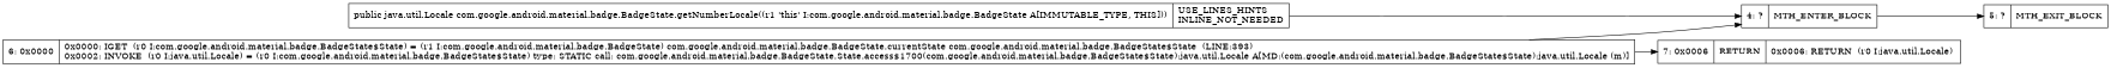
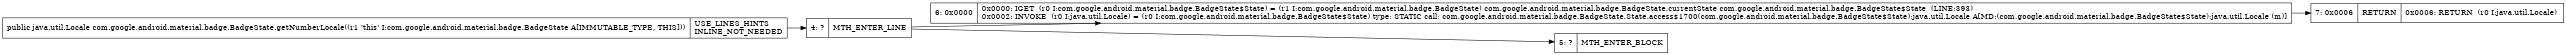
  digraph {
    rankdir=LR
    node [shape=record]
-   n1 [label="{4\:\ ?|MTH_ENTER_BLOCK\l}"]
+   n1 [label="{4\:\ ?|MTH_ENTER_LINE\l}"]
    n2 [label="{6\:\ 0x0000|0x0000: IGET  (r0 I:com.google.android.material.badge.BadgeState$State) = (r1 I:com.google.android.material.badge.BadgeState) com.google.android.material.badge.BadgeState.currentState com.google.android.material.badge.BadgeState$State  (LINE:393)\l0x0002: INVOKE  (r0 I:java.util.Locale) = (r0 I:com.google.android.material.badge.BadgeState$State) type: STATIC call: com.google.android.material.badge.BadgeState.State.access$1700(com.google.android.material.badge.BadgeState$State):java.util.Locale A[MD:(com.google.android.material.badge.BadgeState$State):java.util.Locale (m)]\l}"]
-   n3 [label="{5\:\ ?|MTH_EXIT_BLOCK\l}"]
+   n3 [label="{5\:\ ?|MTH_ENTER_BLOCK\l}"]
    n4 [label="{7\:\ 0x0006|RETURN\l|0x0006: RETURN  (r0 I:java.util.Locale) \l}"]
    n5 [label="{public java.util.Locale com.google.android.material.badge.BadgeState.getNumberLocale((r1 'this' I:com.google.android.material.badge.BadgeState A[IMMUTABLE_TYPE, THIS]))  | USE_LINES_HINTS\lINLINE_NOT_NEEDED\l}"]
-   n2 -> n1
+   n1 -> n2
    n1 -> n3
    n2 -> n4
    n5 -> n1
  }
